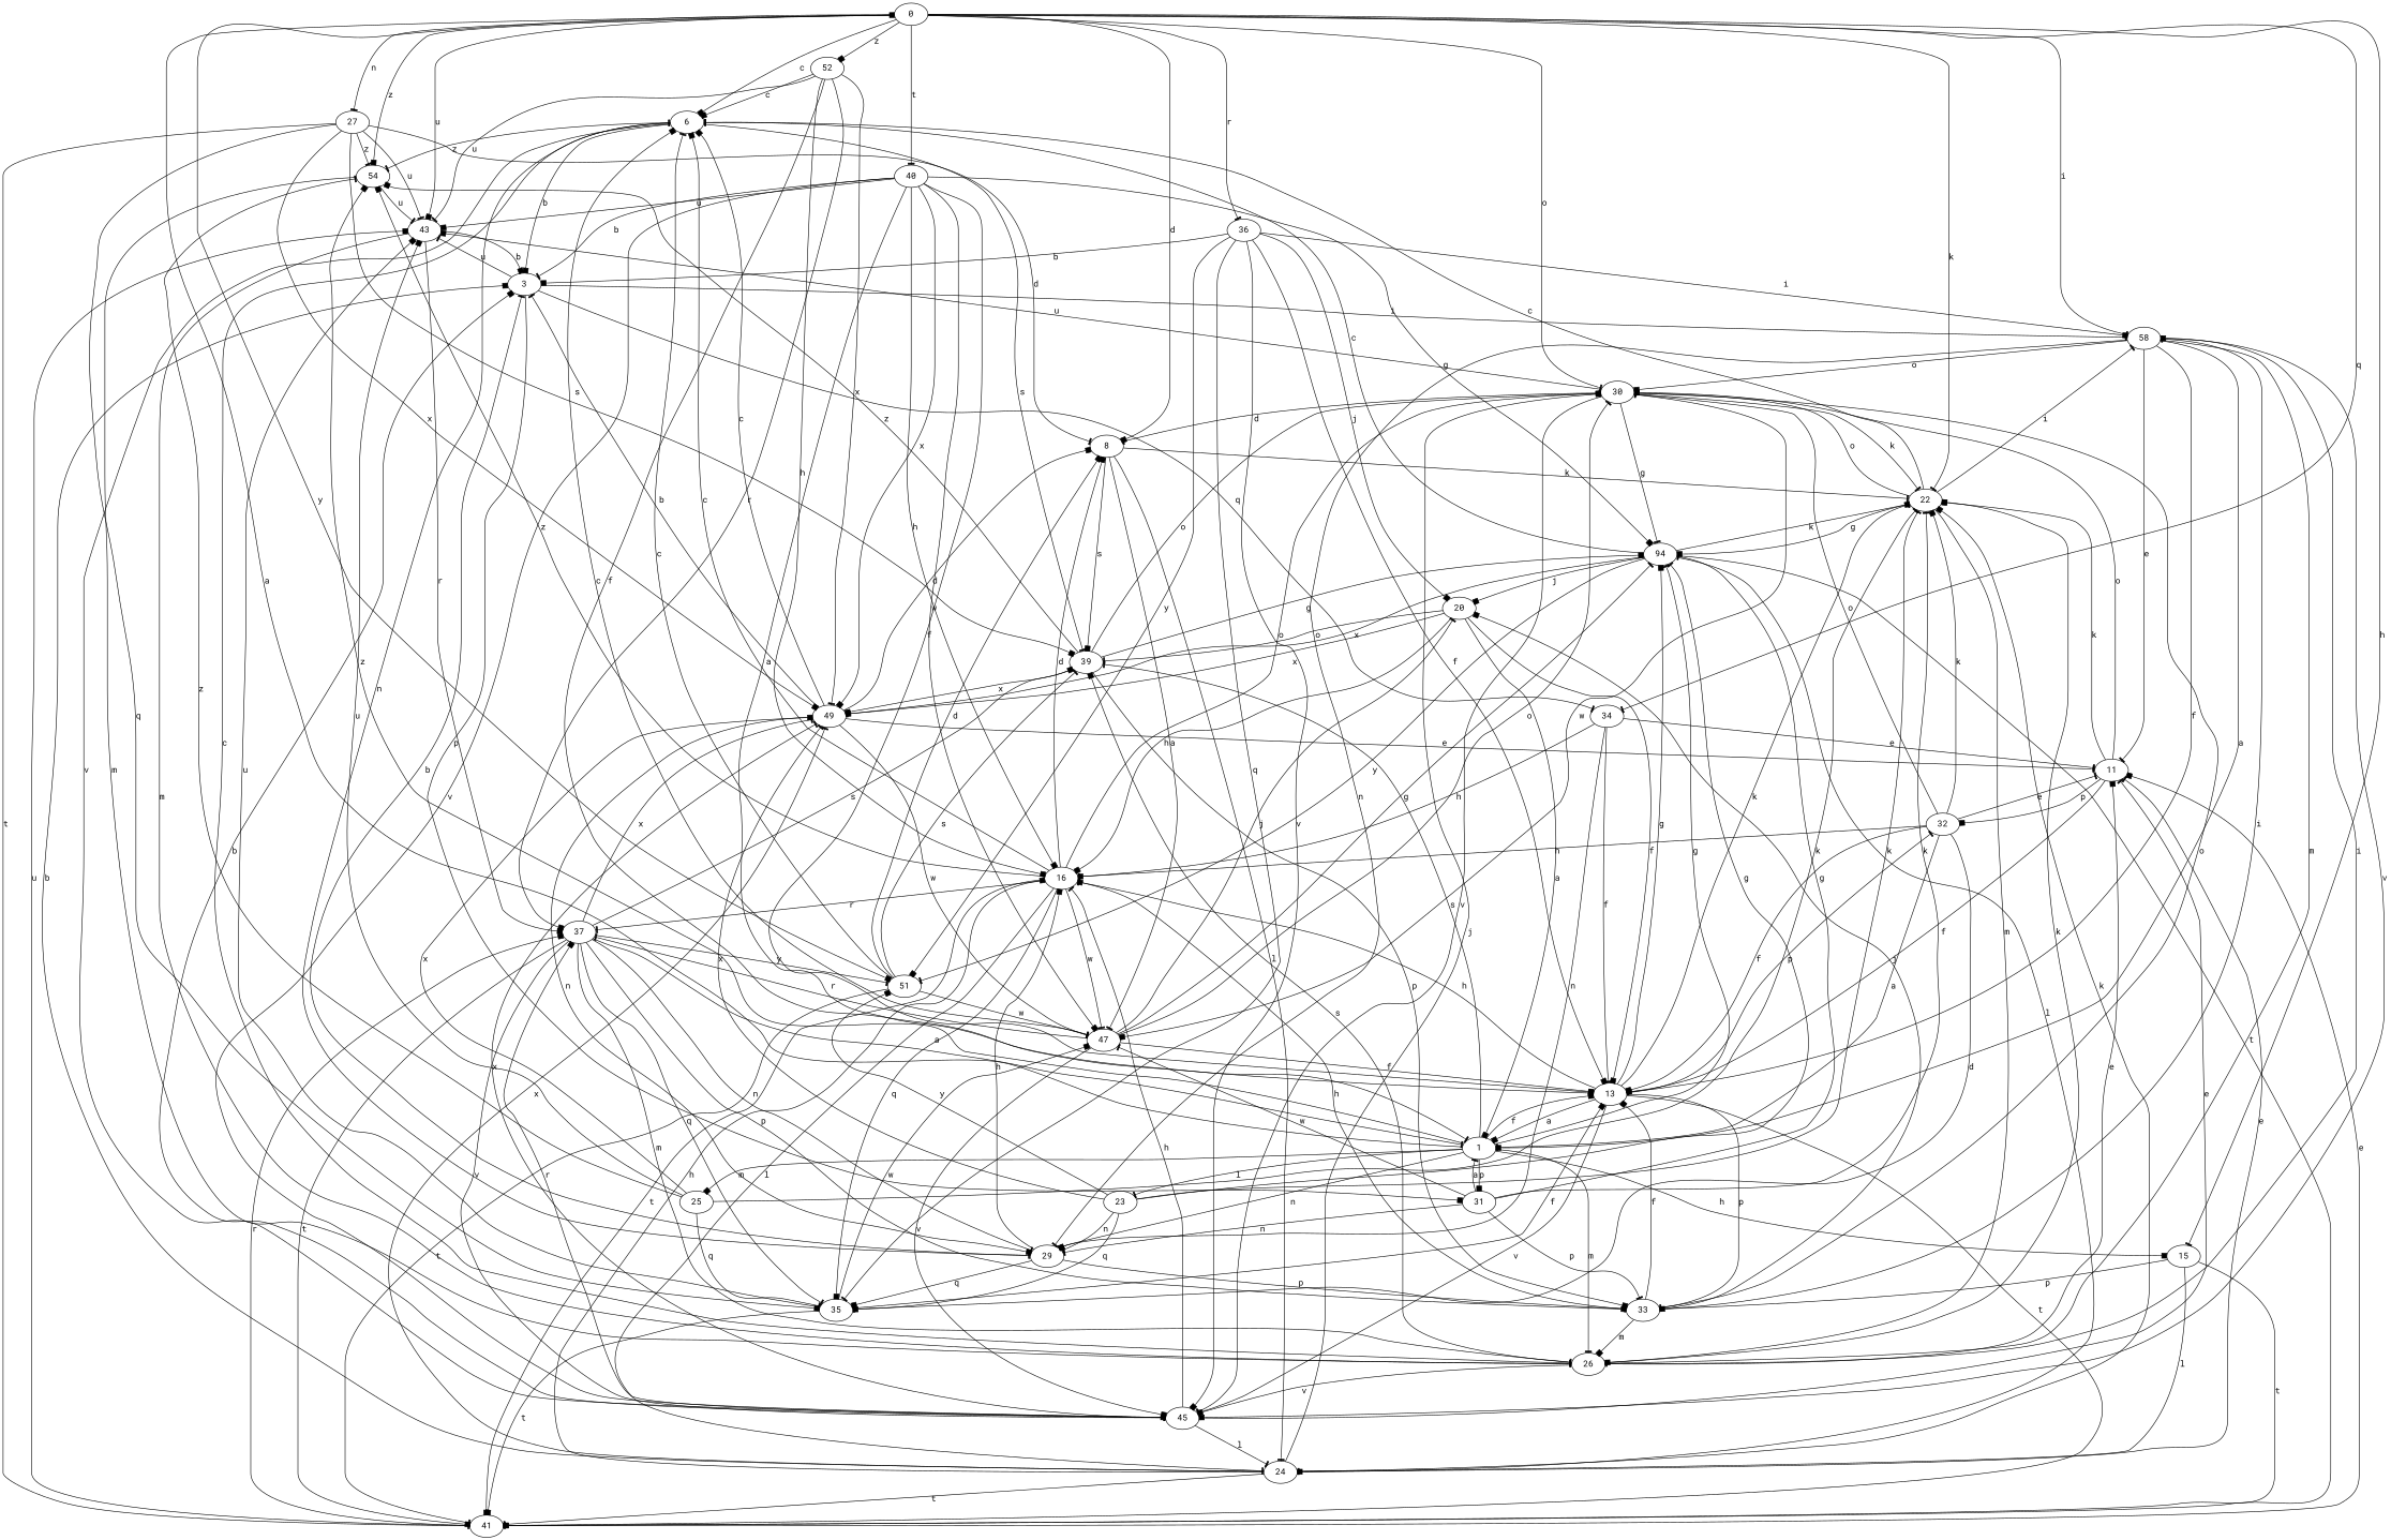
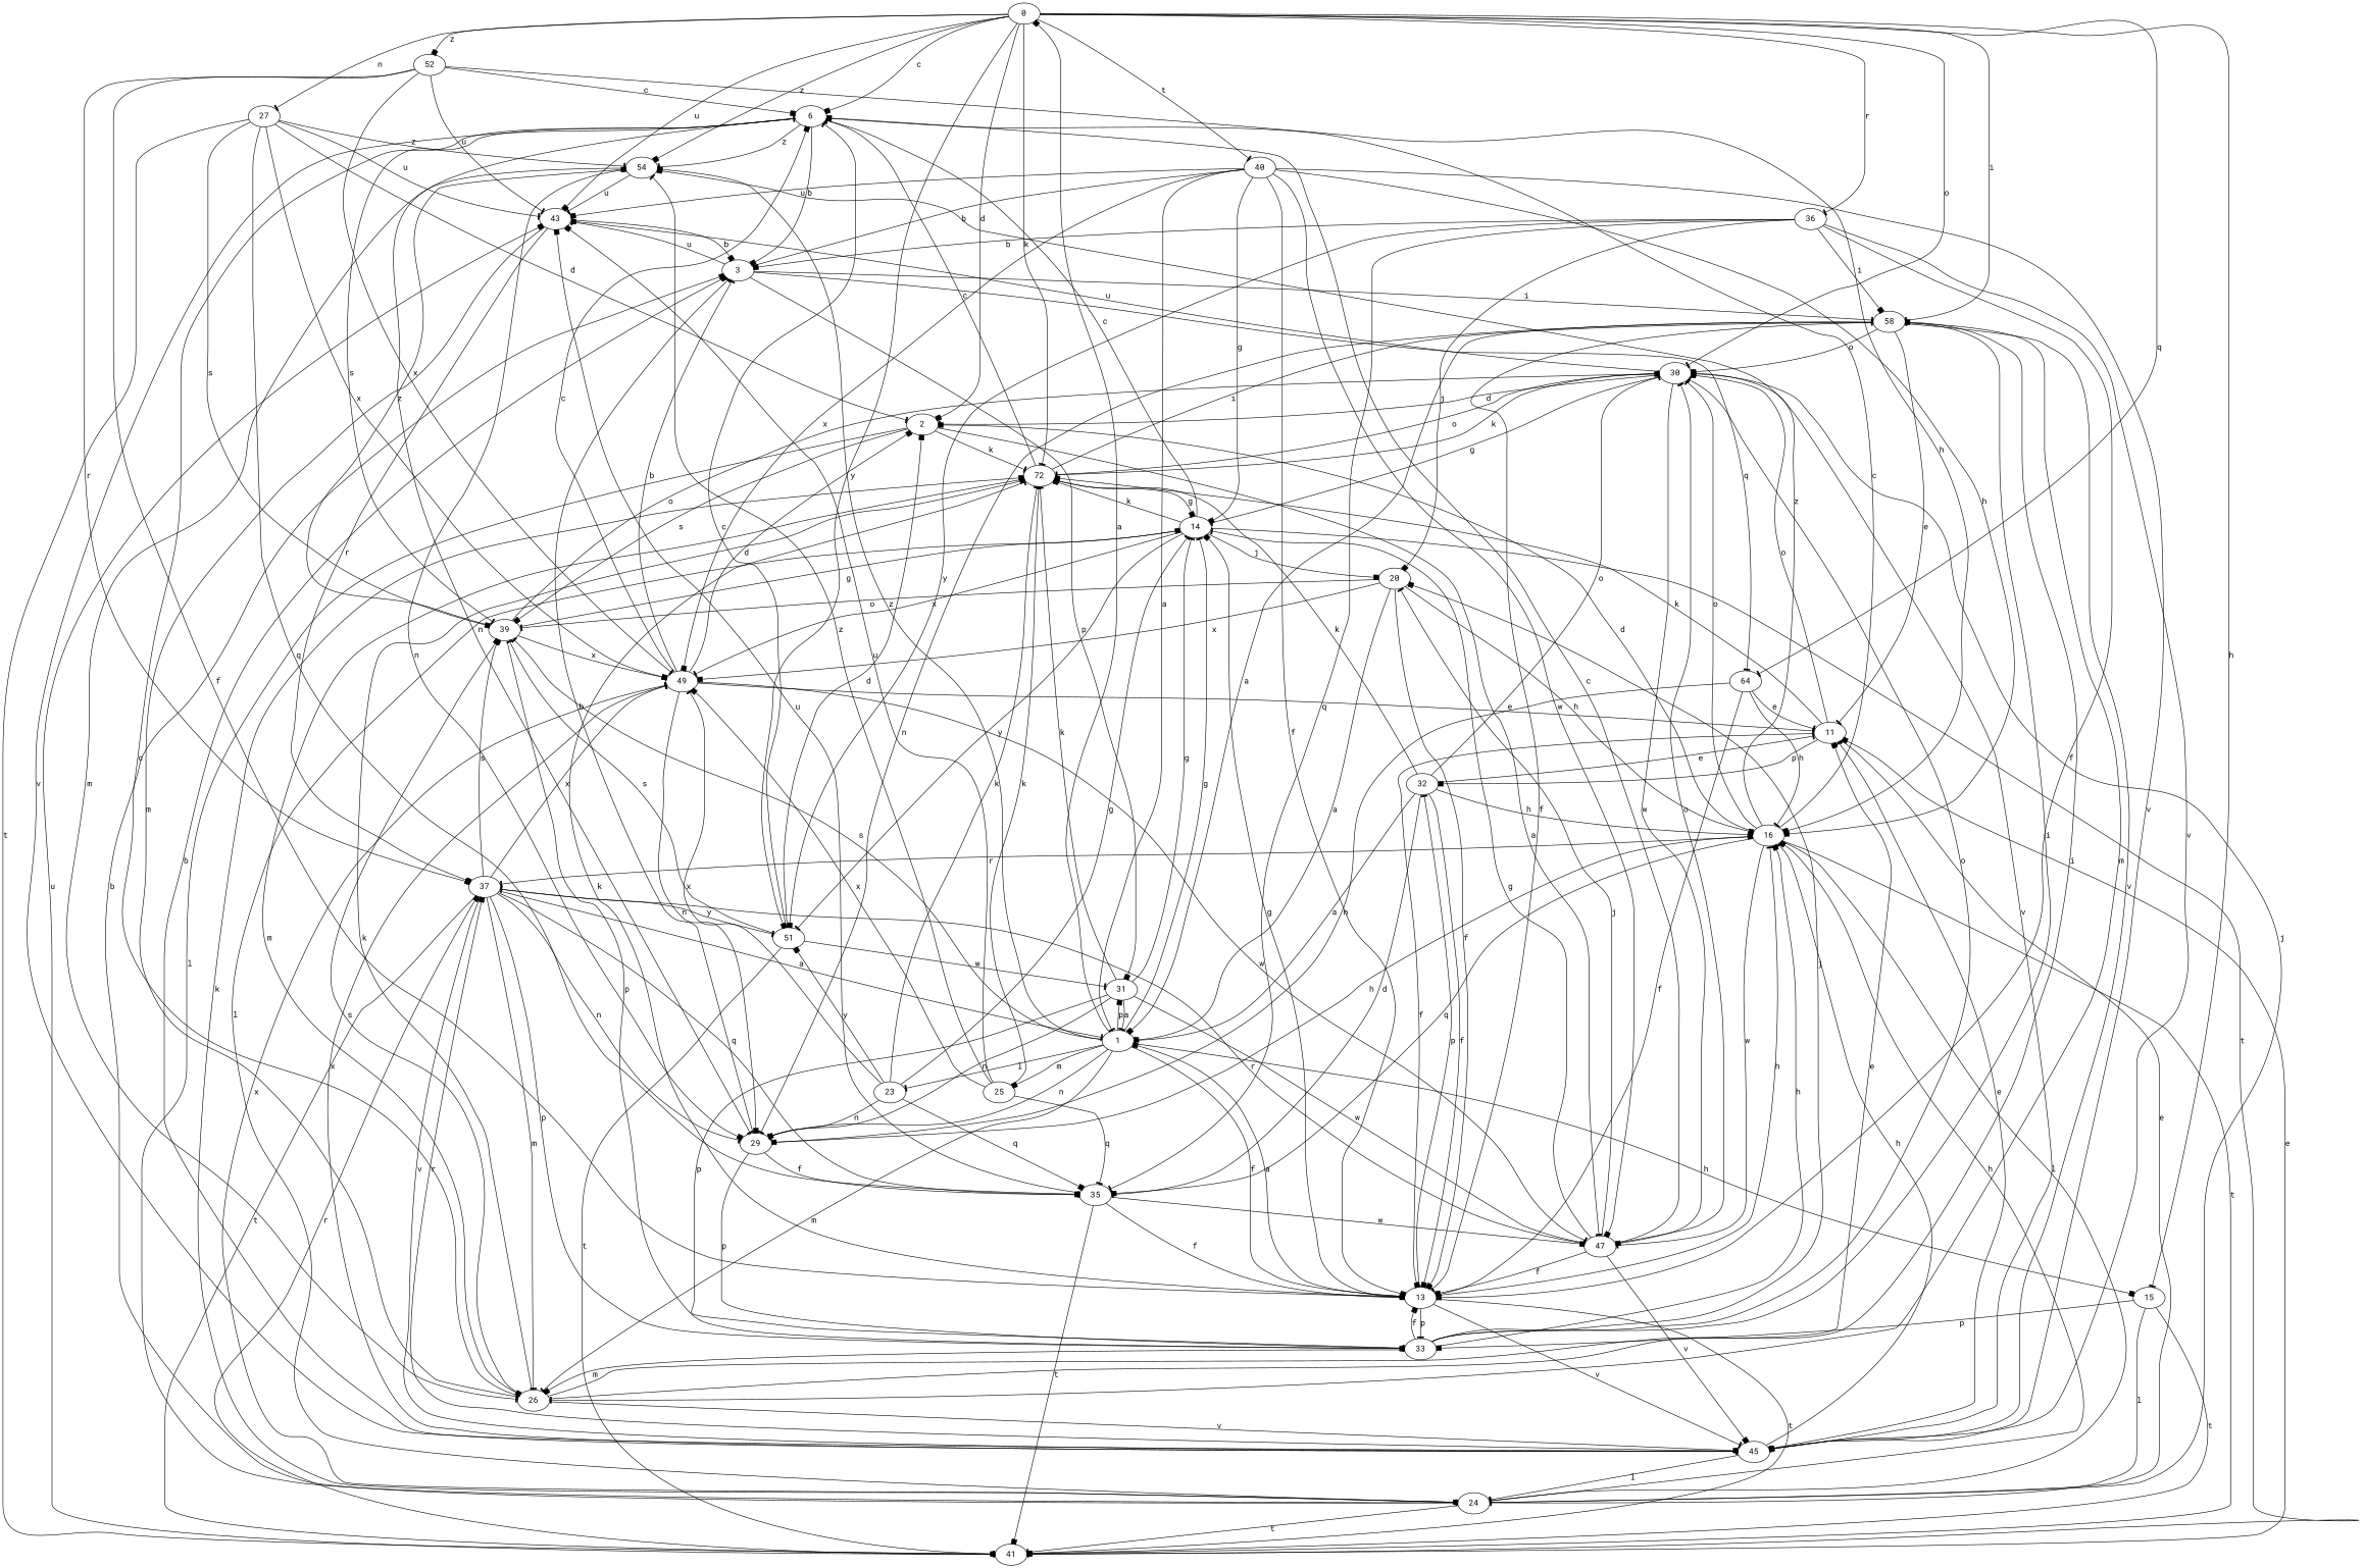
  strict digraph {
    fontname="Roboto Mono"
    node [fontname="Roboto Mono"]
    edge [arrowhead=box fontname="Roboto Mono"]
    0
    6
-   8
+   8 [label=2]
    15
    n5 [label=58]
-   22
+   22 [label=72]
    27
    30
-   34
+   34 [label=64]
    36
    40
    43
    51
    52
    54
    29
    39
    3
    45
    24
    47
    33
    41
    1
    13
    26
    11
-   14 [label=94]
+   14
    49
    35
    16
    20
    37
    23
    25
    31
    32
    0 -> 6 [label=c]
    0 -> 8 [label=d]
    0 -> 15 [arrowhead=tee label=h]
    0 -> n5 [arrowhead=tee label=i]
    0 -> 22 [arrowhead=tee label=k]
    0 -> 27 [arrowhead=tee label=n]
    0 -> 30 [arrowhead=tee label=o]
    0 -> 34 [arrowhead=tee label=q]
    0 -> 36 [arrowhead=tee label=r]
    0 -> 40 [arrowhead=tee label=t]
    0 -> 43 [label=u]
    0 -> 51 [label=y]
    0 -> 52 [label=z]
    0 -> 54 [label=z]
    6 -> 54 [arrowhead=tee label=z]
    6 -> 29 [arrowhead=tee label=n]
    6 -> 39 [arrowhead=tee label=s]
    6 -> 3 [label=b]
    6 -> 45 [arrowhead=tee label=v]
    8 -> 22 [arrowhead=tee label=k]
    8 -> 39 [label=s]
    8 -> 24 [arrowhead=tee label=l]
    8 -> 47 [arrowhead=tee label=a]
    15 -> 24 [arrowhead=tee label=l]
    15 -> 33 [label=p]
    15 -> 41 [label=t]
    n5 -> 30 [label=o]
    n5 -> 29 [arrowhead=tee label=n]
    n5 -> 45 [label=v]
    n5 -> 1 [label=a]
    n5 -> 13 [arrowhead=tee label=f]
    n5 -> 26 [arrowhead=tee label=m]
    n5 -> 11 [arrowhead=tee label=e]
    22 -> 6 [arrowhead=tee label=c]
    22 -> n5 [arrowhead=tee label=i]
    22 -> 30 [arrowhead=tee label=o]
    22 -> 26 [label=m]
    22 -> 14 [label=g]
    27 -> 8 [arrowhead=tee label=d]
    27 -> 43 [arrowhead=tee label=u]
    27 -> 54 [arrowhead=tee label=z]
    27 -> 39 [label=s]
    27 -> 41 [arrowhead=tee label=t]
    27 -> 49 [label=x]
    27 -> 35 [label=q]
    30 -> 8 [arrowhead=tee label=d]
    30 -> 22 [arrowhead=tee label=k]
    30 -> 43 [label=u]
    30 -> 45 [arrowhead=tee label=v]
    30 -> 47 [label=w]
    30 -> 14 [arrowhead=tee label=g]
    34 -> 29 [label=n]
    34 -> 13 [arrowhead=tee label=f]
    34 -> 11 [arrowhead=tee label=e]
    34 -> 16 [arrowhead=tee label=h]
    36 -> n5 [label=i]
    36 -> 51 [label=y]
    36 -> 3 [label=b]
    36 -> 45 [label=v]
    36 -> 13 [label=f]
    36 -> 35 [arrowhead=tee label=q]
    36 -> 20 [label=j]
    40 -> 43 [label=u]
    40 -> 3 [arrowhead=tee label=b]
    40 -> 45 [label=v]
    40 -> 47 [label=w]
    40 -> 1 [arrowhead=tee label=a]
    40 -> 13 [label=f]
    40 -> 14 [label=g]
    40 -> 49 [label=x]
    40 -> 16 [label=h]
    43 -> 3 [label=b]
    43 -> 26 [arrowhead=tee label=m]
    43 -> 37 [label=r]
    51 -> 6 [arrowhead=tee label=c]
    51 -> 8 [label=d]
    51 -> 39 [arrowhead=tee label=s]
-   51 -> 47 [arrowhead=tee label=w]
+   51 -> 31 [arrowhead=tee label=w]
    51 -> 41 [arrowhead=tee label=t]
    52 -> 6 [label=c]
    52 -> 43 [arrowhead=tee label=u]
    52 -> 13 [label=f]
    52 -> 49 [arrowhead=tee label=x]
    52 -> 16 [label=h]
    52 -> 37 [label=r]
    54 -> 43 [arrowhead=tee label=u]
+   54 -> 29 [label=n]
    54 -> 26 [arrowhead=tee label=m]
    29 -> 3 [arrowhead=tee label=b]
    29 -> 33 [arrowhead=tee label=p]
-   29 -> 35 [label=q]
+   29 -> 35 [label=f]
    29 -> 16 [label=h]
    39 -> 30 [label=o]
    39 -> 54 [label=z]
    39 -> 33 [label=p]
    39 -> 14 [label=g]
    39 -> 49 [label=x]
    3 -> n5 [arrowhead=tee label=i]
    3 -> 34 [arrowhead=tee label=q]
    3 -> 43 [arrowhead=tee label=u]
    3 -> 31 [label=p]
    45 -> 3 [label=b]
    45 -> 24 [arrowhead=tee label=l]
    45 -> 11 [arrowhead=tee label=e]
    45 -> 49 [arrowhead=tee label=x]
    45 -> 16 [arrowhead=tee label=h]
    45 -> 37 [label=r]
    24 -> 22 [label=k]
    24 -> 30 [label=j]
    24 -> 3 [label=b]
    24 -> 41 [arrowhead=tee label=t]
    24 -> 11 [arrowhead=tee label=e]
    24 -> 49 [arrowhead=tee label=x]
    24 -> 16 [label=h]
    47 -> 6 [label=c]
    47 -> 30 [arrowhead=tee label=o]
    47 -> 45 [label=v]
    47 -> 13 [label=f]
    47 -> 14 [arrowhead=tee label=g]
    47 -> 20 [arrowhead=tee label=j]
    47 -> 37 [arrowhead=tee label=r]
    33 -> n5 [arrowhead=tee label=i]
    33 -> 30 [arrowhead=tee label=o]
    33 -> 13 [label=f]
    33 -> 26 [label=m]
    33 -> 16 [label=h]
    33 -> 20 [label=j]
    41 -> 43 [label=u]
    41 -> 11 [label=e]
    41 -> 37 [label=r]
    1 -> 0 [label=a]
    1 -> 15 [label=h]
    1 -> 54 [label=z]
    1 -> 29 [label=n]
    1 -> 39 [arrowhead=tee label=s]
    1 -> 13 [label=f]
    1 -> 26 [arrowhead=tee label=m]
    1 -> 14 [arrowhead=tee label=g]
    1 -> 23 [arrowhead=tee label=l]
    1 -> 25 [label=m]
    1 -> 31 [label=p]
    13 -> 22 [arrowhead=tee label=k]
    13 -> 45 [arrowhead=tee label=v]
    13 -> 33 [arrowhead=tee label=p]
    13 -> 41 [label=t]
    13 -> 1 [label=a]
    13 -> 14 [label=g]
    13 -> 16 [arrowhead=tee label=h]
    13 -> 32 [arrowhead=tee label=p]
    26 -> 6 [arrowhead=tee label=c]
    26 -> n5 [label=i]
    26 -> 22 [label=k]
    26 -> 39 [label=s]
    26 -> 45 [label=v]
    26 -> 11 [label=e]
    11 -> 22 [label=k]
    11 -> 30 [label=o]
    11 -> 13 [label=f]
    11 -> 32 [label=p]
    14 -> 6 [arrowhead=tee label=c]
    14 -> 22 [label=k]
    14 -> 51 [arrowhead=tee label=y]
    14 -> 24 [label=l]
    14 -> 41 [arrowhead=tee label=t]
    14 -> 49 [arrowhead=tee label=x]
    14 -> 20 [label=j]
    49 -> 6 [label=c]
    49 -> 8 [label=d]
    49 -> 29 [label=n]
    49 -> 3 [arrowhead=tee label=b]
    49 -> 47 [arrowhead=tee label=w]
    49 -> 11 [arrowhead=tee label=e]
    35 -> 43 [label=u]
    35 -> 47 [label=w]
    35 -> 41 [label=t]
    35 -> 13 [label=f]
    16 -> 6 [label=c]
    16 -> 8 [label=d]
    16 -> 30 [arrowhead=tee label=o]
    16 -> 54 [label=z]
    16 -> 24 [arrowhead=tee label=l]
    16 -> 47 [arrowhead=tee label=w]
    16 -> 41 [label=t]
    16 -> 35 [label=q]
    16 -> 37 [arrowhead=tee label=r]
    20 -> 39 [arrowhead=tee label=o]
    20 -> 1 [label=a]
    20 -> 13 [label=f]
    20 -> 49 [label=x]
    20 -> 16 [label=h]
    37 -> 51 [arrowhead=tee label=y]
    37 -> 29 [arrowhead=tee label=n]
    37 -> 39 [label=s]
    37 -> 45 [arrowhead=tee label=v]
    37 -> 33 [label=p]
    37 -> 41 [label=t]
    37 -> 1 [arrowhead=tee label=a]
    37 -> 26 [arrowhead=tee label=m]
    37 -> 49 [arrowhead=tee label=x]
    37 -> 35 [arrowhead=tee label=q]
    23 -> 22 [arrowhead=tee label=k]
    23 -> 51 [label=y]
    23 -> 29 [arrowhead=tee label=n]
    23 -> 14 [arrowhead=tee label=g]
    23 -> 49 [arrowhead=tee label=x]
    23 -> 35 [label=q]
    25 -> 22 [arrowhead=tee label=k]
    25 -> 43 [label=u]
    25 -> 54 [arrowhead=tee label=z]
    25 -> 49 [label=x]
    25 -> 35 [arrowhead=tee label=q]
    31 -> 22 [arrowhead=tee label=k]
    31 -> 29 [arrowhead=tee label=n]
    31 -> 47 [arrowhead=tee label=w]
    31 -> 33 [arrowhead=tee label=p]
    31 -> 1 [arrowhead=tee label=a]
    31 -> 14 [arrowhead=tee label=g]
    32 -> 22 [label=k]
    32 -> 30 [arrowhead=tee label=o]
    32 -> 1 [arrowhead=tee label=a]
    32 -> 13 [label=f]
    32 -> 11 [arrowhead=tee label=e]
    32 -> 35 [arrowhead=tee label=d]
    32 -> 16 [label=h]
  }
